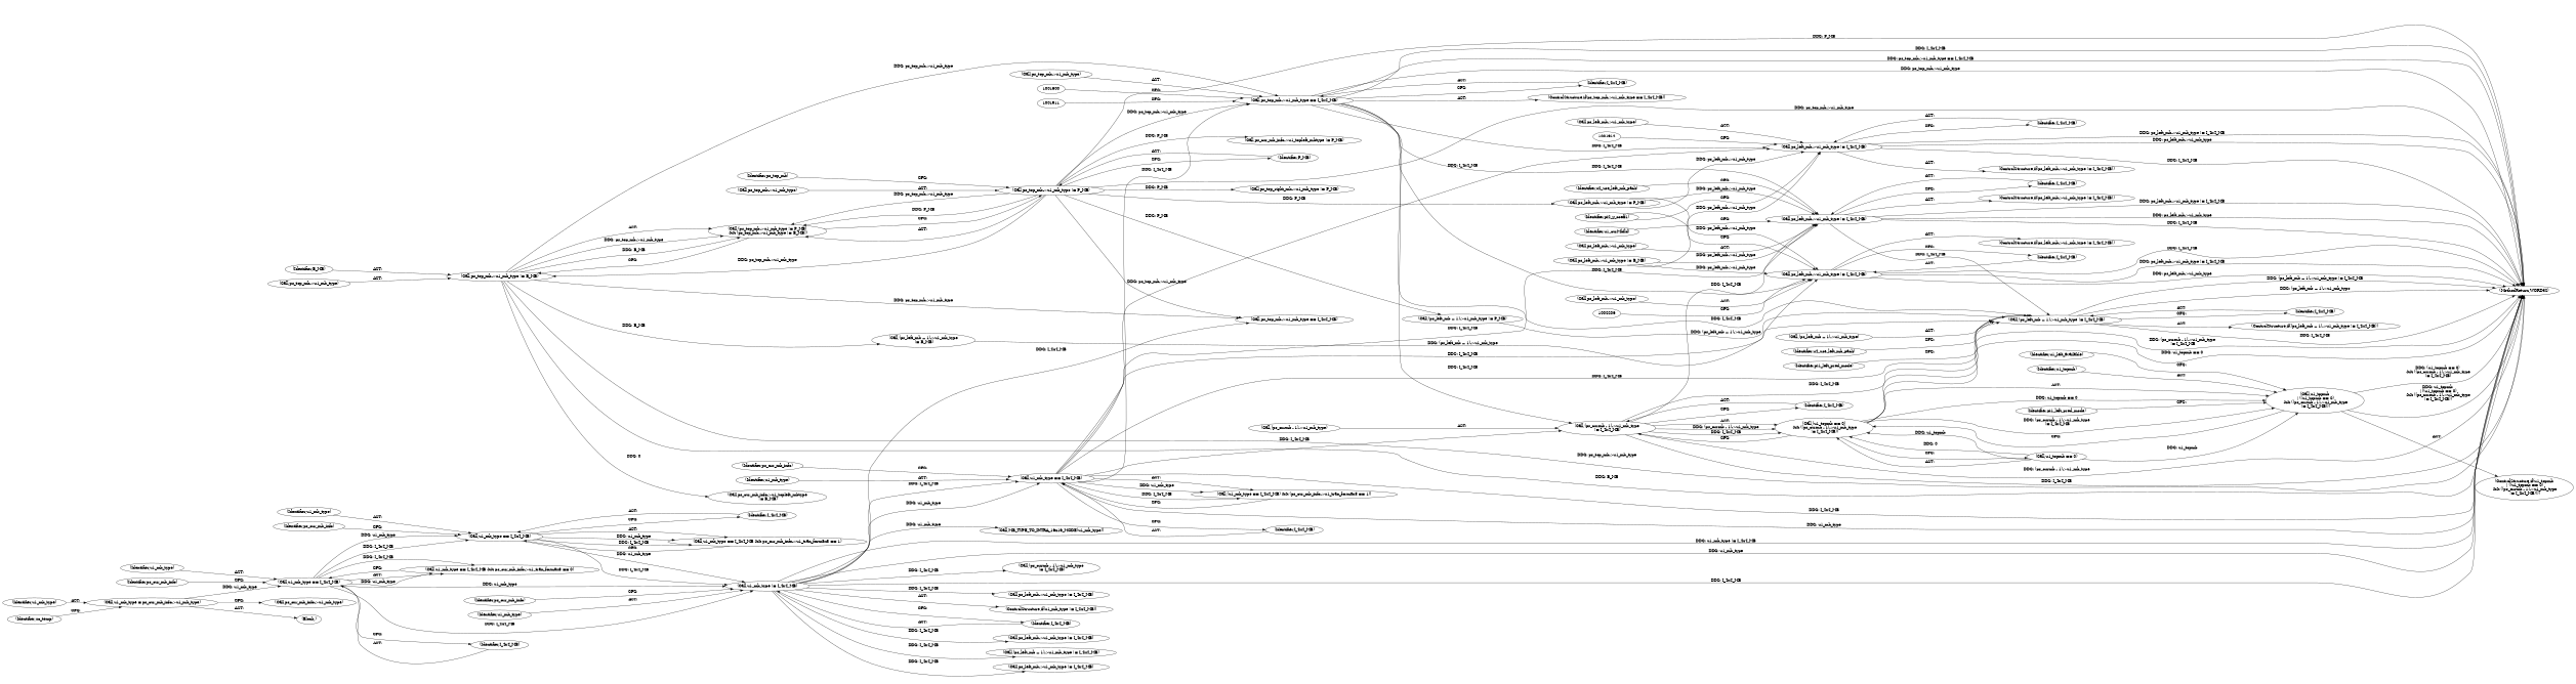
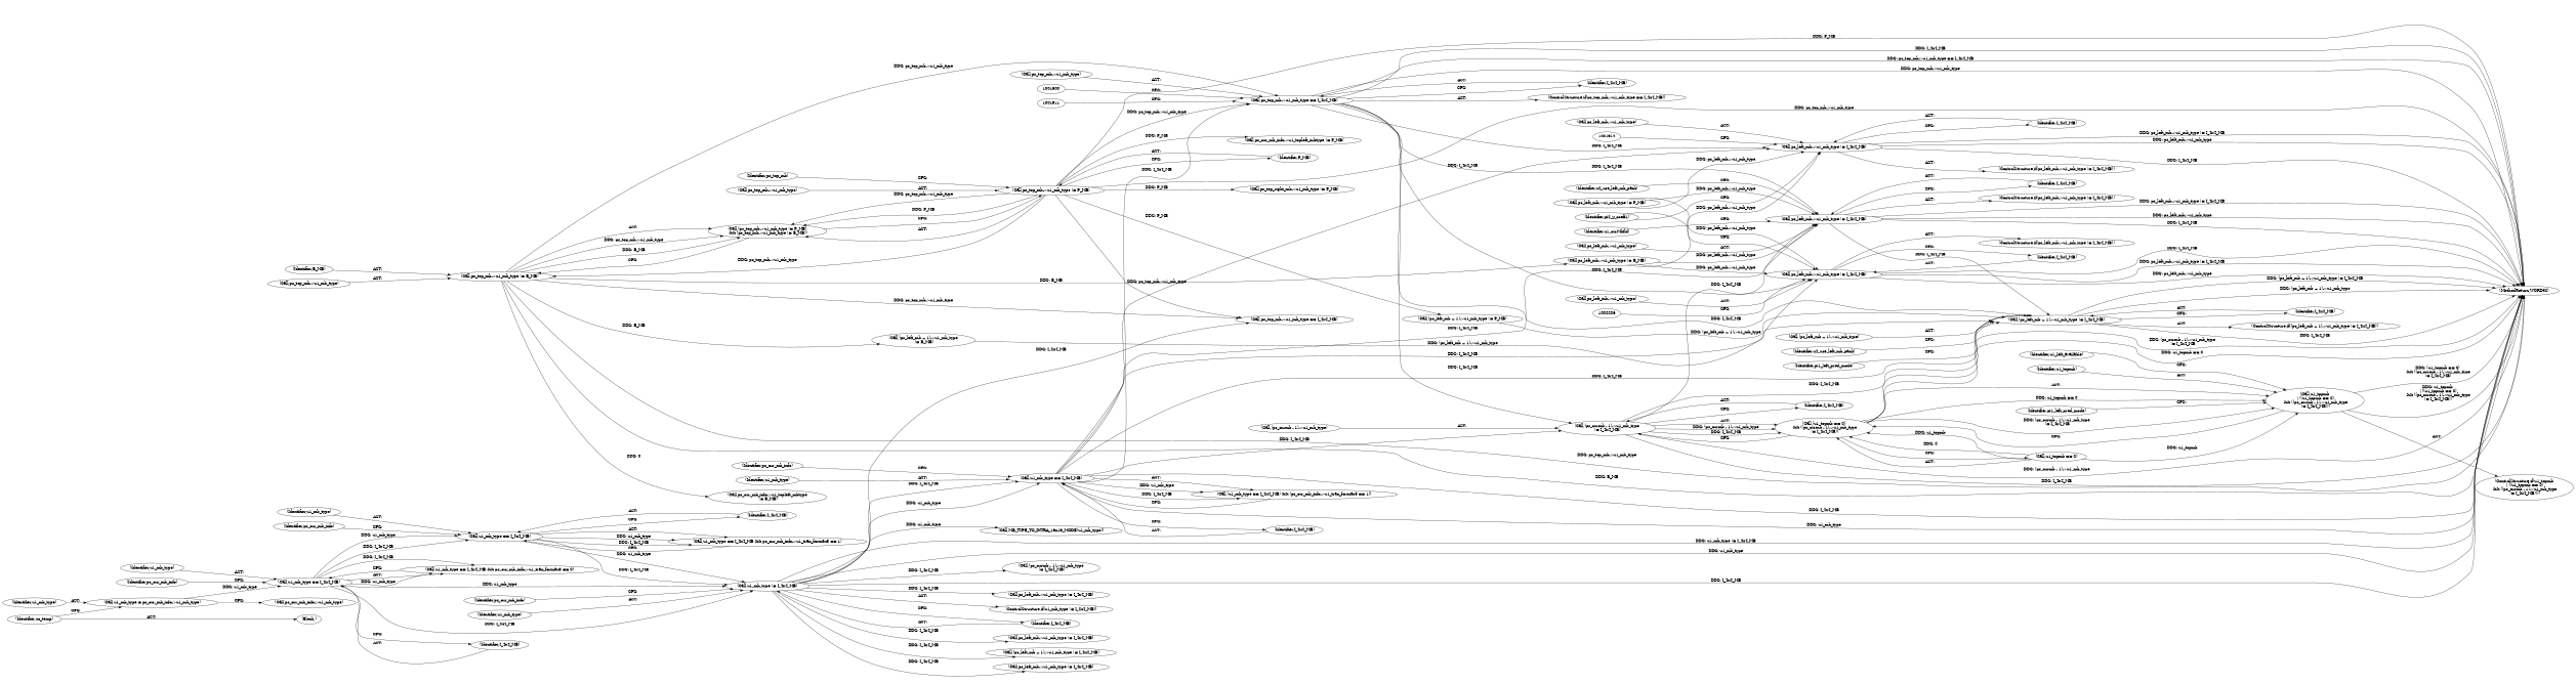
  digraph {
    rankdir=LR
    n1 [label="(Call,ps_top_mb->u1_mb_type == I_4x4_MB)"]
    n2 [label="(Call,ps_left_mb->u1_mb_type != I_4x4_MB)"]
    n3 [label="(Call,(ps_curmb - 1)->u1_mb_type\n != I_4x4_MB)"]
    n4 [label="(Call,ps_left_mb->u1_mb_type != I_4x4_MB)"]
    n5 [label="(Call,(ps_left_mb + 1)->u1_mb_type != I_4x4_MB)"]
    n6 [label="(Call,ps_left_mb->u1_mb_type != I_4x4_MB)"]
    n7 [label="(Identifier,I_4x4_MB)"]
    n8 [label="(MethodReturn,WORD32)"]
    n9 [label="(ControlStructure,if(ps_top_mb->u1_mb_type == I_4x4_MB))"]
    n10 [label="(Identifier,I_4x4_MB)"]
    n11 [label="(ControlStructure,if(ps_left_mb->u1_mb_type != I_4x4_MB))"]
    n12 [label="(Call,(u1_topmb == 0)\n && ((ps_curmb - 1)->u1_mb_type\n != I_4x4_MB))"]
    n13 [label="(Identifier,I_4x4_MB)"]
    n14 [label="(Identifier,I_4x4_MB)"]
    n15 [label="(ControlStructure,if(ps_left_mb->u1_mb_type != I_4x4_MB))"]
    n16 [label="(Identifier,I_4x4_MB)"]
    n17 [label="(ControlStructure,if((ps_left_mb + 1)->u1_mb_type != I_4x4_MB))"]
    n18 [label="(ControlStructure,if(ps_left_mb->u1_mb_type != I_4x4_MB))"]
    n19 [label="(Identifier,I_4x4_MB)"]
    n20 [label="(Call,ps_top_mb->u1_mb_type != B_MB)"]
    n21 [label="(Call,ps_top_mb->u1_mb_type == I_4x4_MB)"]
    n22 [label="(Call,ps_cur_mb_info->u1_topleft_mbtype\n != B_MB)"]
    n23 [label="(Call,(ps_top_mb->u1_mb_type != P_MB)\n && (ps_top_mb->u1_mb_type != B_MB))"]
    n24 [label="(Call,(ps_left_mb + 1)->u1_mb_type\n != B_MB)"]
    n25 [label="(Call,ps_left_mb->u1_mb_type != B_MB)"]
    n26 [label="(Identifier,B_MB)"]
    n27 [label="(Call,ps_top_mb->u1_mb_type != P_MB)"]
    n28 [label="(Call,(ps_left_mb + 1)->u1_mb_type != P_MB)"]
    n29 [label="(Call,ps_cur_mb_info->u1_topleft_mbtype != P_MB)"]
    n30 [label="(Identifier,P_MB)"]
    n31 [label="(Call,ps_left_mb->u1_mb_type != P_MB)"]
    n32 [label="(Call,ps_top_right_mb->u1_mb_type != P_MB)"]
    n33 [label="(Call,u1_mb_type == I_4x4_MB)"]
    n34 [label="(Call,(u1_mb_type == I_4x4_MB) && (ps_cur_mb_info->u1_tran_form8x8 == 1))"]
    n35 [label="(Identifier,I_4x4_MB)"]
    n36 [label="(Call,u1_mb_type != I_4x4_MB)"]
    n37 [label="(Call,ps_left_mb->u1_mb_type != I_4x4_MB)"]
    n38 [label="(ControlStructure,if(u1_mb_type != I_4x4_MB))"]
    n39 [label="(Identifier,I_4x4_MB)"]
    n40 [label="(Call,ps_left_mb->u1_mb_type != I_4x4_MB)"]
    n41 [label="(Call,(ps_left_mb + 1)->u1_mb_type != I_4x4_MB)"]
    n42 [label="(Call,ps_left_mb->u1_mb_type != I_4x4_MB)"]
    n43 [label="(Call,MB_TYPE_TO_INTRA_16x16_MODE(u1_mb_type))"]
    n44 [label="(Call,(ps_curmb - 1)->u1_mb_type\n != I_4x4_MB)"]
    n45 [label="(Call,u1_mb_type == I_4x4_MB)"]
    n46 [label="(Call,u1_mb_type == I_4x4_MB && ps_cur_mb_info->u1_tran_form8x8 == 1)"]
    n47 [label="(Identifier,I_4x4_MB)"]
    n48 [label="(Call,u1_mb_type == I_4x4_MB)"]
    n49 [label="(Identifier,I_4x4_MB)"]
    n50 [label="(Call,u1_mb_type == I_4x4_MB && ps_cur_mb_info->u1_tran_form8x8 == 0)"]
    n51 [label="(Call,u1_mb_type = ps_cur_mb_info->u1_mb_type)"]
    n52 [label="(Block,)"]
    n53 [label="(Call,ps_cur_mb_info->u1_mb_type)"]
    n54 [label="(Call,u1_topmb\n | ((u1_topmb == 0)\n && ((ps_curmb - 1)->u1_mb_type\n != I_4x4_MB)))"]
    n55 [label="(Call,u1_topmb == 0)"]
    n56 [label="(ControlStructure,if(u1_topmb\n | ((u1_topmb == 0)\n && ((ps_curmb - 1)->u1_mb_type\n != I_4x4_MB))))"]
    n57 [label="(Call,(ps_left_mb + 1)->u1_mb_type)"]
    n58 [label="(Call,ps_top_mb->u1_mb_type)"]
    n59 [label="(Identifier,ps_top_mb)"]
    n60 [label="(Identifier,u1_mb_type)"]
    n61 [label="(Identifier,ps_cur_mb_info)"]
    n62 [label="(Identifier,u2_use_left_mb_pack)"]
    n63 [label="(Identifier,ps_cur_mb_info)"]
    n64 [label="(Identifier,u1_mb_type)"]
    n65 [label="(Identifier,pi1_left_pred_mode)"]
    n66 [label="(Identifier,pi2_y_coeff1)"]
    n67 [label="(Call,ps_top_mb->u1_mb_type)"]
    n68 [label="(Identifier,u1_left_available)"]
    n69 [label="(Identifier,u2_use_left_mb_pack)"]
    n70 [label="(Identifier,u1_topmb)"]
    n71 [label="(Identifier,ps_cur_mb_info)"]
    n72 [label="(Identifier,uc_temp)"]
    n73 [label="(Call,ps_left_mb->u1_mb_type)"]
    n74 [label="(Call,(ps_curmb - 1)->u1_mb_type)"]
    n75 [label="(Call,ps_top_mb->u1_mb_type)"]
    n76 [label="(Identifier,u1_curMbfld)"]
    n77 [label="(Identifier,pi1_left_pred_mode)"]
    n78 [label="(Identifier,u1_mb_type)"]
    n79 [label="(Identifier,u1_mb_type)"]
    n80 [label="(Identifier,ps_cur_mb_info)"]
    n81 [label="(Identifier,u1_mb_type)"]
    n82 [label="(Call,ps_left_mb->u1_mb_type)"]
    n83 [label="(Call,ps_left_mb->u1_mb_type)"]
    n84 [label=1001600]
    1001911
    n86 [label=1001912]
    1002206
    n1 -> n2 [label="DDG: I_4x4_MB"]
    n1 -> n3 [label="DDG: I_4x4_MB"]
    n1 -> n4 [label="DDG: I_4x4_MB"]
    n1 -> n5 [label="DDG: I_4x4_MB"]
    n1 -> n6 [label="DDG: I_4x4_MB"]
    n1 -> n7 [label="CFG: "]
    n1 -> n8 [label="DDG: I_4x4_MB"]
    n1 -> n8 [label="DDG: ps_top_mb->u1_mb_type == I_4x4_MB"]
    n1 -> n8 [label="DDG: ps_top_mb->u1_mb_type"]
    n1 -> n9 [label="AST: "]
    n2 -> n8 [label="DDG: ps_left_mb->u1_mb_type != I_4x4_MB"]
    n2 -> n8 [label="DDG: ps_left_mb->u1_mb_type"]
    n2 -> n8 [label="DDG: I_4x4_MB"]
    n2 -> n10 [label="CFG: "]
    n2 -> n11 [label="AST: "]
    n3 -> n4 [label="DDG: I_4x4_MB"]
    n3 -> n5 [label="DDG: I_4x4_MB"]
    n3 -> n8 [label="DDG: (ps_curmb - 1)->u1_mb_type"]
    n3 -> n8 [label="DDG: I_4x4_MB"]
    n3 -> n12 [label="AST: "]
    n3 -> n12 [label="DDG: (ps_curmb - 1)->u1_mb_type"]
    n3 -> n12 [label="DDG: I_4x4_MB"]
    n3 -> n13 [label="CFG: "]
    n4 -> n5 [label="DDG: I_4x4_MB"]
    n4 -> n8 [label="DDG: ps_left_mb->u1_mb_type != I_4x4_MB"]
    n4 -> n8 [label="DDG: ps_left_mb->u1_mb_type"]
    n4 -> n8 [label="DDG: I_4x4_MB"]
    n4 -> n14 [label="CFG: "]
    n4 -> n15 [label="AST: "]
    n5 -> n8 [label="DDG: (ps_left_mb + 1)->u1_mb_type != I_4x4_MB"]
    n5 -> n8 [label="DDG: (ps_left_mb + 1)->u1_mb_type"]
    n5 -> n8 [label="DDG: I_4x4_MB"]
    n5 -> n16 [label="CFG: "]
    n5 -> n17 [label="AST: "]
    n6 -> n8 [label="DDG: I_4x4_MB"]
    n6 -> n8 [label="DDG: ps_left_mb->u1_mb_type != I_4x4_MB"]
    n6 -> n8 [label="DDG: ps_left_mb->u1_mb_type"]
    n6 -> n18 [label="AST: "]
    n6 -> n19 [label="CFG: "]
    n7 -> n1 [label="AST: "]
    n10 -> n2 [label="AST: "]
    n12 -> n3 [label="CFG: "]
    n12 -> n8 [label="DDG: (ps_curmb - 1)->u1_mb_type\n != I_4x4_MB"]
    n12 -> n8 [label="DDG: u1_topmb == 0"]
    n12 -> n54 [label="AST: "]
    n12 -> n54 [label="DDG: u1_topmb == 0"]
    n12 -> n54 [label="DDG: (ps_curmb - 1)->u1_mb_type\n != I_4x4_MB"]
    n12 -> n55 [label="CFG: "]
    n13 -> n3 [label="AST: "]
    n14 -> n4 [label="AST: "]
    n16 -> n5 [label="AST: "]
    n19 -> n6 [label="AST: "]
    n20 -> n1 [label="DDG: ps_top_mb->u1_mb_type"]
    n20 -> n8 [label="DDG: ps_top_mb->u1_mb_type"]
    n20 -> n8 [label="DDG: B_MB"]
    n20 -> n21 [label="DDG: ps_top_mb->u1_mb_type"]
    n20 -> n22 [label="DDG: 0"]
    n20 -> n23 [label="AST: "]
    n20 -> n23 [label="DDG: ps_top_mb->u1_mb_type"]
    n20 -> n23 [label="DDG: B_MB"]
    n20 -> n24 [label="DDG: B_MB"]
+   n20 -> n25 [label="DDG: B_MB"]
    n23 -> n20 [label="CFG: "]
    n23 -> n27 [label="CFG: "]
    n24 -> n5 [label="DDG: (ps_left_mb + 1)->u1_mb_type"]
    n25 -> n2 [label="DDG: ps_left_mb->u1_mb_type"]
    n25 -> n4 [label="DDG: ps_left_mb->u1_mb_type"]
    n25 -> n6 [label="DDG: ps_left_mb->u1_mb_type"]
    n26 -> n20 [label="AST: "]
    n27 -> n1 [label="DDG: ps_top_mb->u1_mb_type"]
    n27 -> n8 [label="DDG: P_MB"]
    n27 -> n8 [label="DDG: ps_top_mb->u1_mb_type"]
    n27 -> n20 [label="DDG: ps_top_mb->u1_mb_type"]
    n27 -> n21 [label="DDG: ps_top_mb->u1_mb_type"]
    n27 -> n23 [label="AST: "]
    n27 -> n23 [label="DDG: ps_top_mb->u1_mb_type"]
    n27 -> n23 [label="DDG: P_MB"]
    n27 -> n28 [label="DDG: P_MB"]
    n27 -> n29 [label="DDG: P_MB"]
    n27 -> n30 [label="CFG: "]
-   n27 -> n31 [label="DDG: P_MB"]
    n27 -> n32 [label="DDG: P_MB"]
    n28 -> n5 [label="DDG: (ps_left_mb + 1)->u1_mb_type"]
    n30 -> n27 [label="AST: "]
    n31 -> n2 [label="DDG: ps_left_mb->u1_mb_type"]
    n31 -> n4 [label="DDG: ps_left_mb->u1_mb_type"]
    n31 -> n6 [label="DDG: ps_left_mb->u1_mb_type"]
    n33 -> n1 [label="DDG: I_4x4_MB"]
    n33 -> n2 [label="DDG: I_4x4_MB"]
    n33 -> n3 [label="DDG: I_4x4_MB"]
    n33 -> n4 [label="DDG: I_4x4_MB"]
    n33 -> n5 [label="DDG: I_4x4_MB"]
    n33 -> n6 [label="DDG: I_4x4_MB"]
    n33 -> n8 [label="DDG: u1_mb_type"]
    n33 -> n8 [label="DDG: I_4x4_MB"]
    n33 -> n34 [label="AST: "]
    n33 -> n34 [label="DDG: u1_mb_type"]
    n33 -> n34 [label="DDG: I_4x4_MB"]
    n33 -> n35 [label="CFG: "]
    n34 -> n33 [label="CFG: "]
    n35 -> n33 [label="AST: "]
    n36 -> n8 [label="DDG: u1_mb_type != I_4x4_MB"]
    n36 -> n8 [label="DDG: u1_mb_type"]
    n36 -> n8 [label="DDG: I_4x4_MB"]
    n36 -> n21 [label="DDG: I_4x4_MB"]
    n36 -> n33 [label="DDG: u1_mb_type"]
    n36 -> n33 [label="DDG: I_4x4_MB"]
    n36 -> n37 [label="DDG: I_4x4_MB"]
    n36 -> n38 [label="AST: "]
    n36 -> n39 [label="CFG: "]
    n36 -> n40 [label="DDG: I_4x4_MB"]
    n36 -> n41 [label="DDG: I_4x4_MB"]
    n36 -> n42 [label="DDG: I_4x4_MB"]
    n36 -> n43 [label="DDG: u1_mb_type"]
    n36 -> n44 [label="DDG: I_4x4_MB"]
    n39 -> n36 [label="AST: "]
    n45 -> n36 [label="DDG: u1_mb_type"]
    n45 -> n36 [label="DDG: I_4x4_MB"]
    n45 -> n46 [label="AST: "]
    n45 -> n46 [label="DDG: u1_mb_type"]
    n45 -> n46 [label="DDG: I_4x4_MB"]
    n45 -> n47 [label="CFG: "]
    n46 -> n45 [label="CFG: "]
    n47 -> n45 [label="AST: "]
    n48 -> n36 [label="DDG: u1_mb_type"]
    n48 -> n36 [label="DDG: I_4x4_MB"]
    n48 -> n45 [label="DDG: u1_mb_type"]
    n48 -> n45 [label="DDG: I_4x4_MB"]
    n48 -> n49 [label="CFG: "]
    n48 -> n50 [label="AST: "]
    n48 -> n50 [label="DDG: u1_mb_type"]
    n48 -> n50 [label="DDG: I_4x4_MB"]
    n49 -> n48 [label="AST: "]
    n50 -> n48 [label="CFG: "]
    n51 -> n48 [label="DDG: u1_mb_type"]
-   n51 -> n52 [label="AST: "]
+   n72 -> n52 [label="AST: "]
    n51 -> n53 [label="CFG: "]
    n54 -> n8 [label="DDG: (u1_topmb == 0)\n && ((ps_curmb - 1)->u1_mb_type\n != I_4x4_MB)"]
    n54 -> n8 [label="DDG: u1_topmb\n | ((u1_topmb == 0)\n && ((ps_curmb - 1)->u1_mb_type\n != I_4x4_MB))"]
    n54 -> n12 [label="CFG: "]
    n54 -> n56 [label="AST: "]
    n55 -> n12 [label="AST: "]
    n55 -> n12 [label="DDG: u1_topmb"]
    n55 -> n12 [label="DDG: 0"]
    n55 -> n54 [label="DDG: u1_topmb"]
    n57 -> n5 [label="AST: "]
    n58 -> n20 [label="AST: "]
    n59 -> n27 [label="CFG: "]
    n60 -> n45 [label="AST: "]
    n61 -> n33 [label="CFG: "]
    n62 -> n5 [label="CFG: "]
    n63 -> n36 [label="CFG: "]
    n64 -> n36 [label="AST: "]
    n65 -> n5 [label="CFG: "]
    n66 -> n2 [label="CFG: "]
    n66 -> n6 [label="CFG: "]
    n67 -> n27 [label="AST: "]
    n68 -> n54 [label="CFG: "]
    n69 -> n4 [label="CFG: "]
    n70 -> n54 [label="AST: "]
    n71 -> n45 [label="CFG: "]
    n72 -> n51 [label="CFG: "]
    n73 -> n2 [label="AST: "]
    n74 -> n3 [label="AST: "]
    n75 -> n1 [label="AST: "]
    n76 -> n4 [label="CFG: "]
    n77 -> n54 [label="CFG: "]
    n78 -> n51 [label="AST: "]
    n79 -> n48 [label="AST: "]
    n80 -> n48 [label="CFG: "]
    n81 -> n33 [label="AST: "]
    n82 -> n4 [label="AST: "]
    n83 -> n6 [label="AST: "]
    n84 -> n1 [label="CFG: "]
    1001911 -> n1 [label="CFG: "]
    n86 -> n2 [label="CFG: "]
    1002206 -> n6 [label="CFG: "]
  }
